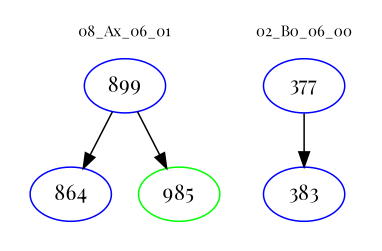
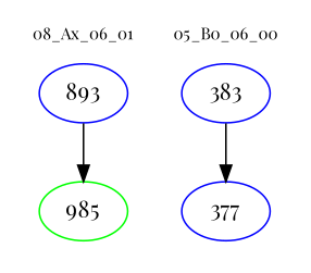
  digraph {
    fontname="Playfair Display"
    node [color=blue fontname="Playfair Display"]
    edge [color=black fontname="Playfair Display"]
-   n1 [label=899]
-   n2 [label=864]
+   n1 [label=893]
    n3 [color=green label=985]
    n4 [label=377]
    n5 [label=383]
    subgraph cluster_1 {
      color=white
      fontsize=10
      label="08_Ax_06_01"
      n1
-     n2
      n3
    }
    subgraph cluster_2 {
      color=white
      fontsize=10
-     label="02_B0_06_00"
+     label="05_B0_06_00"
      n4
      n5
    }
-   n1 -> n2
    n1 -> n3
-   n4 -> n5
+   n5 -> n4
  }
